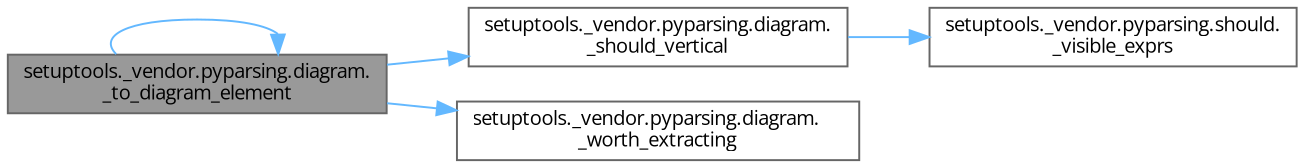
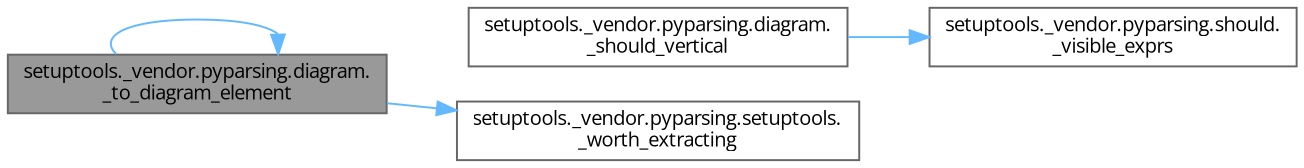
  digraph {
    fontname="Open Sans"
    rankdir=LR
    node [color=grey40 fillcolor=white fontname="Open Sans" fontsize=10 shape=box style=filled]
    edge [color=steelblue1 fontname="Open Sans" fontsize=10 labelfontname=Helvetica labelfontsize=10 style=solid]
    n1 [color=gray40 fillcolor=grey60 fontcolor=black height=0.2 label="setuptools._vendor.pyparsing.diagram.\l_to_diagram_element" width=0.4]
    n2 [height=0.2 label="setuptools._vendor.pyparsing.diagram.\l_should_vertical" width=0.4]
-   n3 [height=0.2 label="setuptools._vendor.pyparsing.diagram.\l_worth_extracting" width=0.4]
+   n3 [height=0.2 label="setuptools._vendor.pyparsing.setuptools.\l_worth_extracting" width=0.4]
    n4 [height=0.2 label="setuptools._vendor.pyparsing.should.\l_visible_exprs" width=0.4]
    n1 -> n1
-   n1 -> n2
    n1 -> n3
    n2 -> n4
  }
